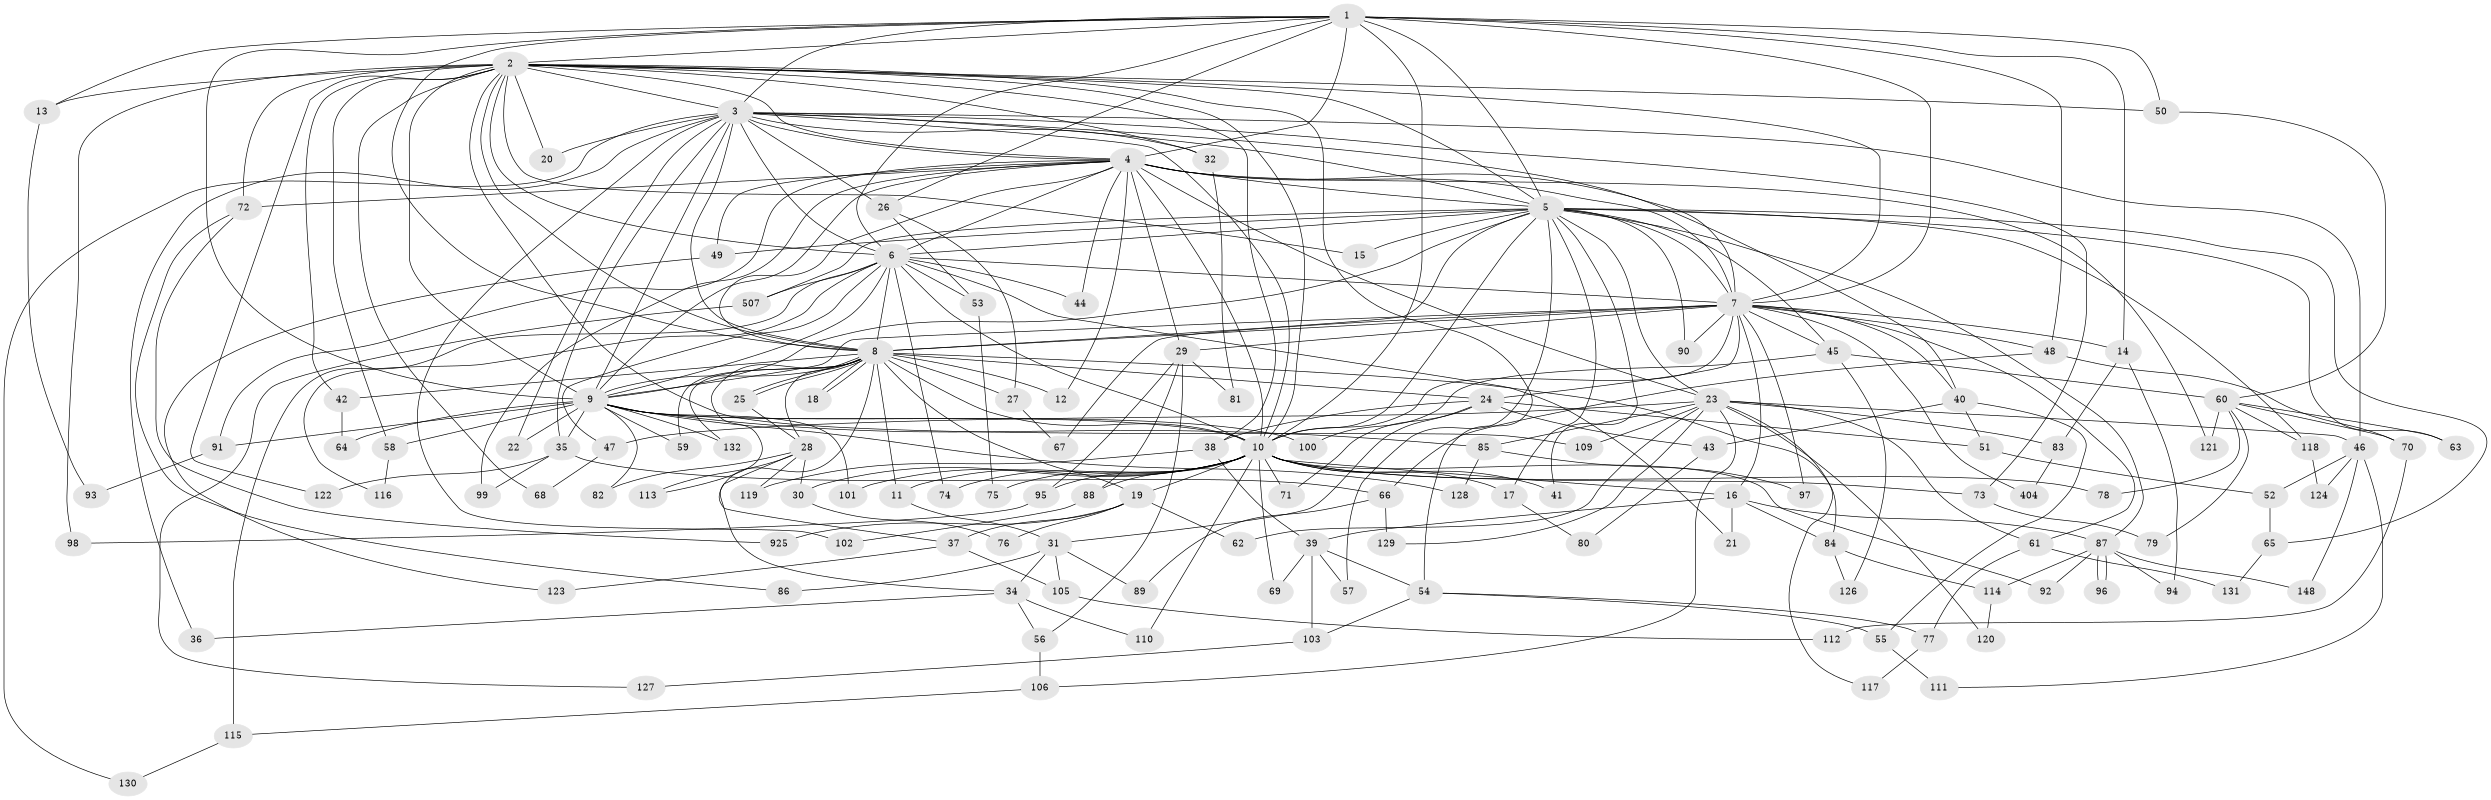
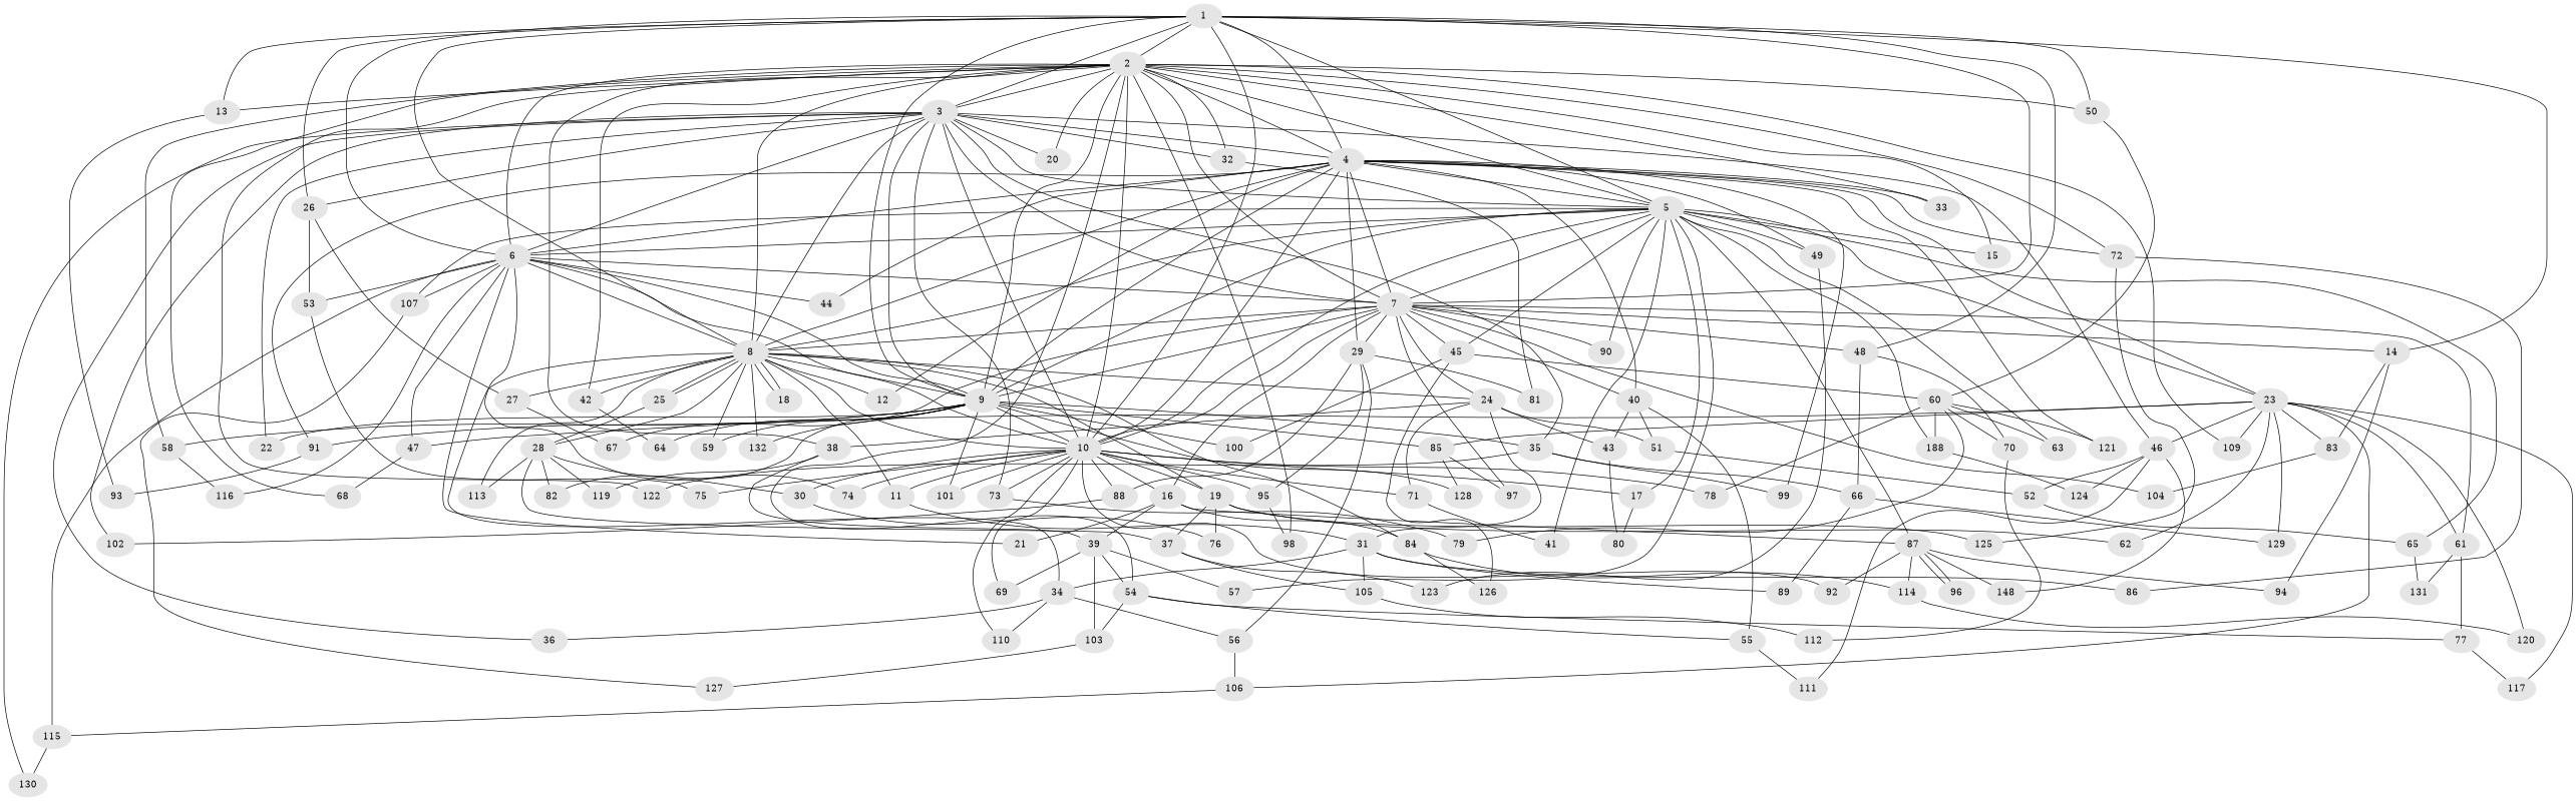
  graph {
    node [color=gray90 style=filled]
    1
    2
    3
    4
    5
    6
    7
    8
    9
    10
    13
    14
    26
    48
    50
    15
    20
    32
+   33
    38
    42
    54
    58
    68
    72
    98
    109
    122
    22
    35
    36
    46
    73
    102
    130
    12
    23
    29
    40
    44
    49
    91
    99
    121
    17
    41
    45
    57
    63
    65
    87
    90
-   107 [label=507]
-   118
+   107
+   118 [label=188]
    21
    47
    53
    74
    115
    116
    16
    24
    61
    67
    97
-   104 [label=404]
+   104
    11
    18
    19
    25
    27
    28
    34
    59
    84
    113
    132
    64
    82
    85
    100
    101
    128
    30
    69
    71
    75
    78
    88
    92
    95
    110
    93
    83
    94
    66
    70
    60
    81
    39
    119
    103
    55
    77
-   125 [label=925]
+   125
    86
    52
    n108 [label=148]
    111
    124
    79
    62
    106
    117
    120
    129
    56
    43
    51
    123
    80
    126
    131
    114
    96
    127
    31
    37
    76
    89
    105
    112
    1 -- 2
    1 -- 3
    1 -- 4
    1 -- 5
    1 -- 6
    1 -- 7
    1 -- 8
    1 -- 9
    1 -- 10
    1 -- 13
    1 -- 14
    1 -- 26
    1 -- 48
    1 -- 50
    2 -- 3
    2 -- 4
    2 -- 5
    2 -- 6
    2 -- 7
    2 -- 8
    2 -- 9
    2 -- 10
    2 -- 13
    2 -- 50
    2 -- 15
    2 -- 20
    2 -- 32
+   2 -- 33
    2 -- 38
    2 -- 42
    2 -- 54
    2 -- 58
    2 -- 68
    2 -- 72
    2 -- 98
    2 -- 109
    2 -- 122
    3 -- 4
    3 -- 5
    3 -- 6
    3 -- 7
    3 -- 8
    3 -- 9
    3 -- 10
    3 -- 26
    3 -- 20
    3 -- 32
    3 -- 22
    3 -- 35
    3 -- 36
    3 -- 46
    3 -- 73
    3 -- 102
    3 -- 130
    4 -- 5
    4 -- 6
    4 -- 7
    4 -- 8
    4 -- 9
    4 -- 10
+   4 -- 33
    4 -- 72
    4 -- 12
    4 -- 23
    4 -- 29
    4 -- 40
    4 -- 44
    4 -- 49
    4 -- 91
    4 -- 99
    4 -- 121
    5 -- 6
    5 -- 7
    5 -- 8
    5 -- 9
    5 -- 10
    5 -- 15
    5 -- 23
    5 -- 49
    5 -- 17
    5 -- 41
    5 -- 45
    5 -- 57
    5 -- 63
    5 -- 65
    5 -- 87
    5 -- 90
    5 -- 107
    5 -- 118
    6 -- 7
    6 -- 8
    6 -- 9
    6 -- 10
    6 -- 44
    6 -- 107
    6 -- 21
    6 -- 47
    6 -- 53
    6 -- 74
    6 -- 115
    6 -- 116
    7 -- 8
    7 -- 9
    7 -- 10
    7 -- 14
    7 -- 48
    7 -- 29
    7 -- 40
    7 -- 45
    7 -- 90
    7 -- 16
    7 -- 24
    7 -- 61
    7 -- 67
    7 -- 97
    7 -- 104
    8 -- 9
    8 -- 10
    8 -- 42
    8 -- 12
    8 -- 24
    8 -- 11
    8 -- 18
    8 -- 18
    8 -- 19
    8 -- 25
    8 -- 25
    8 -- 27
    8 -- 28
    8 -- 34
    8 -- 59
    8 -- 84
    8 -- 113
    8 -- 132
    9 -- 10
    9 -- 58
    9 -- 22
    9 -- 35
    9 -- 91
    9 -- 59
    9 -- 132
    9 -- 64
    9 -- 82
    9 -- 85
    9 -- 100
    9 -- 101
    9 -- 128
    10 -- 73
    10 -- 17
-   10 -- 41
+   71 -- 41
    10 -- 74
    10 -- 16
    10 -- 11
    10 -- 19
    10 -- 101
    10 -- 30
    10 -- 69
    10 -- 71
    10 -- 75
    10 -- 78
    10 -- 88
    10 -- 92
    10 -- 95
    10 -- 110
    13 -- 93
    14 -- 83
    14 -- 94
    26 -- 53
    26 -- 27
    48 -- 66
    48 -- 70
    50 -- 60
    32 -- 81
    38 -- 39
    38 -- 119
    42 -- 64
    54 -- 103
    54 -- 55
    54 -- 77
    58 -- 116
    72 -- 125
    72 -- 86
    35 -- 122
    35 -- 99
    35 -- 66
    46 -- 52
    46 -- n108
    46 -- 111
    46 -- 124
    73 -- 79
    23 -- 109
    23 -- 46
    23 -- 47
    23 -- 61
    23 -- 85
    23 -- 83
    23 -- 62
    23 -- 106
    23 -- 117
    23 -- 120
    23 -- 129
    29 -- 88
    29 -- 95
    29 -- 81
    29 -- 56
    40 -- 55
    40 -- 43
    40 -- 51
    49 -- 123
    91 -- 93
    17 -- 80
    45 -- 100
    45 -- 60
    45 -- 126
    65 -- 131
    87 -- 92
    87 -- 94
    87 -- n108
    87 -- 114
    87 -- 96
    87 -- 96
    107 -- 127
    118 -- 124
    47 -- 68
    53 -- 75
    115 -- 130
    16 -- 87
    16 -- 21
    16 -- 84
    16 -- 39
    24 -- 38
    24 -- 71
    24 -- 43
    24 -- 51
    24 -- 31
    61 -- 77
    61 -- 131
    11 -- 31
    19 -- 125
    19 -- 62
    19 -- 37
    19 -- 76
    25 -- 28
    27 -- 67
    28 -- 113
    28 -- 82
    28 -- 30
    28 -- 119
    28 -- 37
    34 -- 36
    34 -- 110
    34 -- 56
    84 -- 126
    84 -- 114
    85 -- 97
    85 -- 128
    30 -- 76
    88 -- 102
    95 -- 98
    83 -- 104
    66 -- 129
    66 -- 89
    70 -- 112
    60 -- 121
    60 -- 63
    60 -- 118
    60 -- 78
    60 -- 70
    60 -- 79
    39 -- 54
    39 -- 57
    39 -- 69
    39 -- 103
    103 -- 127
    55 -- 111
    77 -- 117
    52 -- 65
    106 -- 115
    56 -- 106
    43 -- 80
    51 -- 52
    114 -- 120
    31 -- 34
    31 -- 86
    31 -- 89
    31 -- 105
    37 -- 123
    37 -- 105
    105 -- 112
  }
